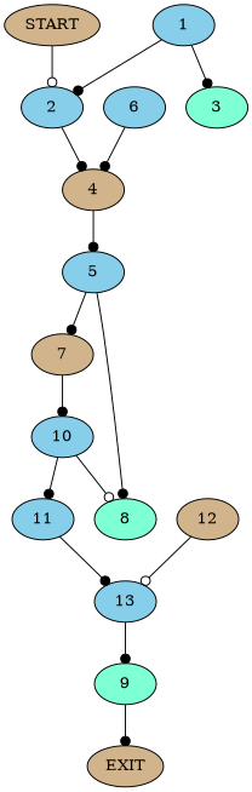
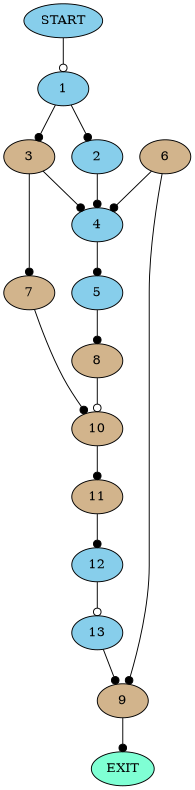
  digraph {
    fontname="DejaVu Serif"
    node [fillcolor=tan fontname="DejaVu Serif" style=filled]
    edge [arrowhead=dot fontname="DejaVu Serif"]
-   n1 [label=START]
+   n1 [fillcolor=skyblue label=START]
    1 [fillcolor=skyblue]
    2 [fillcolor=skyblue]
-   3 [fillcolor=aquamarine]
-   n5 [label=EXIT]
-   4
+   3
+   n5 [fillcolor=aquamarine label=EXIT]
+   4 [fillcolor=skyblue]
    5 [fillcolor=skyblue]
    7
-   8 [fillcolor=aquamarine]
-   6 [fillcolor=skyblue]
-   9 [fillcolor=aquamarine]
-   10 [fillcolor=skyblue]
-   11 [fillcolor=skyblue]
+   8
+   6
+   9
+   10
+   11
    13 [fillcolor=skyblue]
-   12
-   n1 -> 2 [arrowhead=odot]
+   12 [fillcolor=skyblue]
+   n1 -> 1 [arrowhead=odot]
    1 -> 2
    1 -> 3
    2 -> 4
+   3 -> 4
    4 -> 5
-   5 -> 7
+   3 -> 7
    5 -> 8
    7 -> 10
-   10 -> 8 [arrowhead=odot]
+   8 -> 10 [arrowhead=odot]
    6 -> 4
+   6 -> 9
    9 -> n5
    10 -> 11
-   11 -> 13
+   11 -> 12
    13 -> 9
    12 -> 13 [arrowhead=odot]
  }
